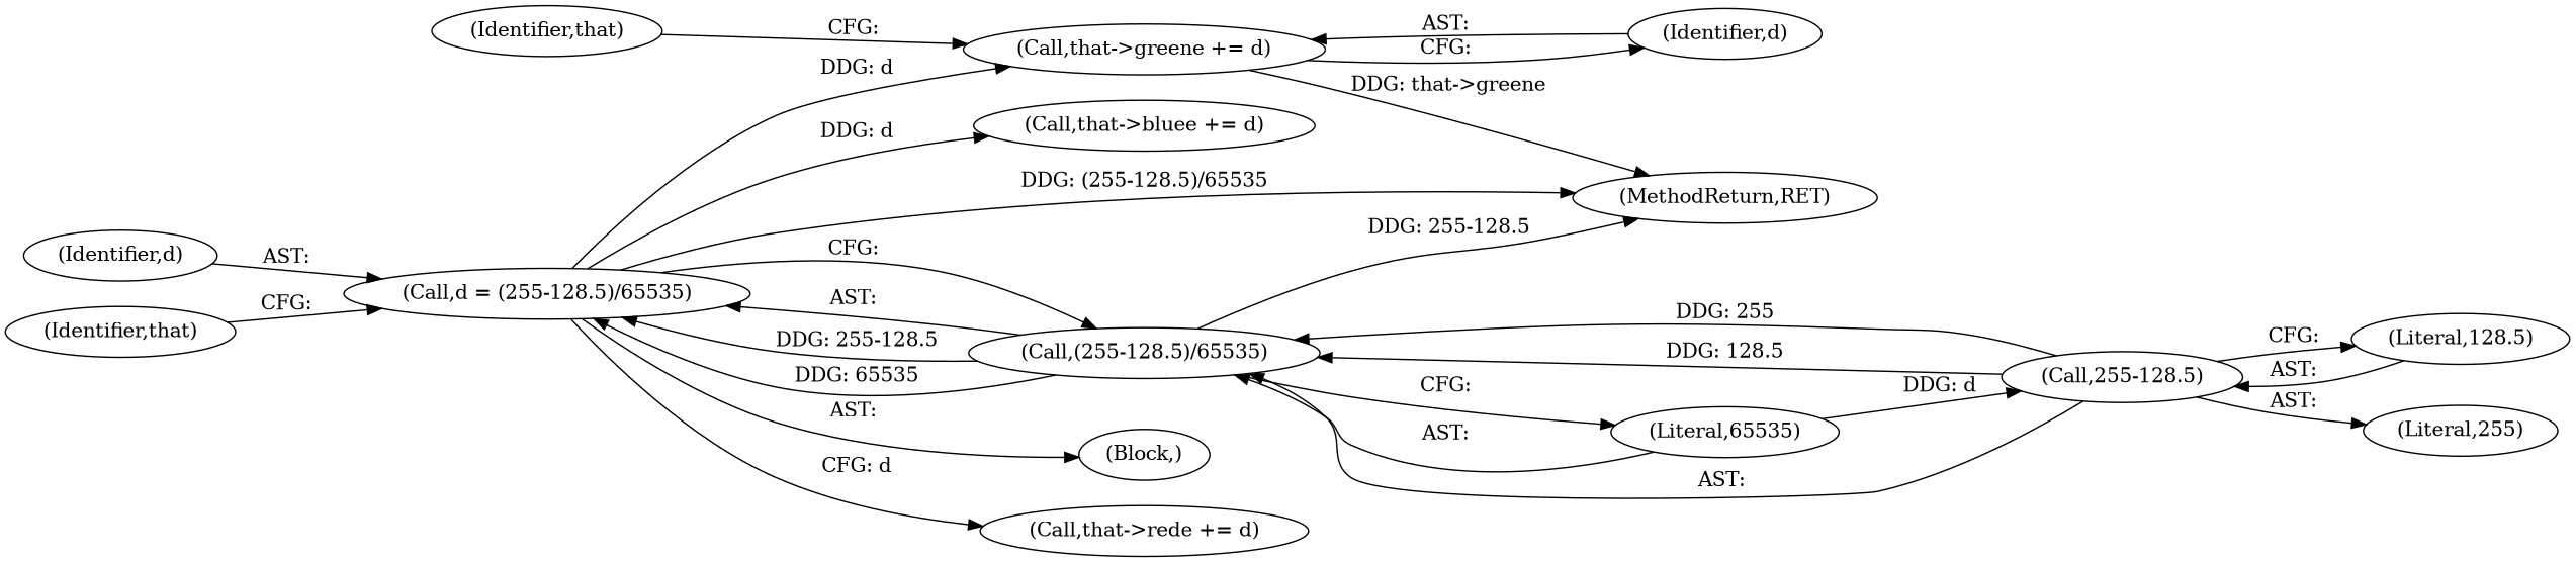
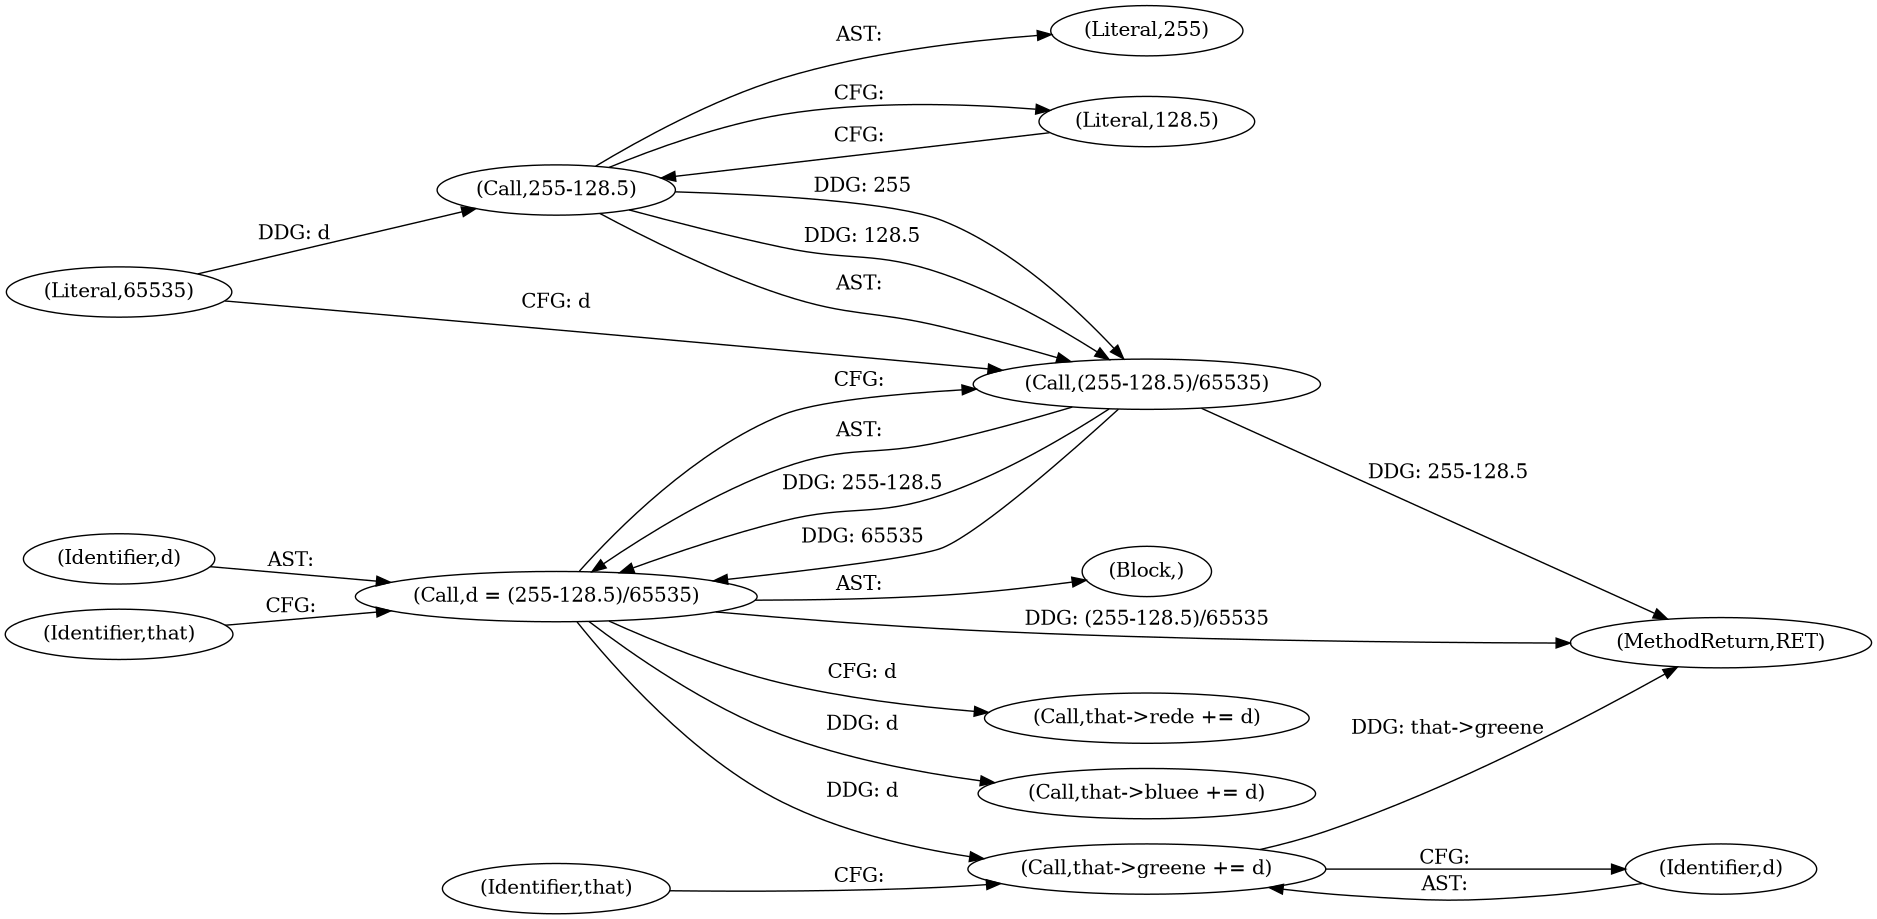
  digraph {
    rankdir=LR
    n1 [label="(Call,that->greene += d)"]
    n2 [label="(MethodReturn,RET)"]
    n3 [label="(Identifier,d)"]
    n4 [label="(Block,)"]
    n5 [label="(Call,d = (255-128.5)/65535)"]
    n6 [label="(Call,(255-128.5)/65535)"]
    n7 [label="(Call,that->rede += d)"]
    n8 [label="(Call,that->bluee += d)"]
    n9 [label="(Literal,65535)"]
    n10 [label="(Call,255-128.5)"]
    n11 [label="(Literal,128.5)"]
    n12 [label="(Literal,255)"]
    n13 [label="(Identifier,that)"]
    n14 [label="(Identifier,d)"]
    n15 [label="(Identifier,that)"]
    n1 -> n2 [label="DDG: that->greene"]
    n1 -> n3 [label="CFG: "]
    n3 -> n1 [label="AST: "]
    n5 -> n1 [label="DDG: d"]
    n5 -> n2 [label="DDG: (255-128.5)/65535"]
    n5 -> n4 [label="AST: "]
    n5 -> n6 [label="CFG: "]
    n5 -> n7 [label="CFG: d"]
    n5 -> n8 [label="DDG: d"]
    n6 -> n2 [label="DDG: 255-128.5"]
    n6 -> n5 [label="AST: "]
    n6 -> n5 [label="DDG: 255-128.5"]
    n6 -> n5 [label="DDG: 65535"]
-   n6 -> n9 [label="CFG: "]
-   n9 -> n6 [label="AST: "]
+   n9 -> n6 [label="CFG: d"]
    n9 -> n10 [label="DDG: d"]
    n10 -> n6 [label="AST: "]
    n10 -> n6 [label="DDG: 255"]
    n10 -> n6 [label="DDG: 128.5"]
    n10 -> n11 [label="CFG: "]
    n10 -> n12 [label="AST: "]
-   n11 -> n10 [label="AST: "]
+   n11 -> n10 [label="CFG: "]
    n13 -> n1 [label="CFG: "]
    n14 -> n5 [label="AST: "]
    n15 -> n5 [label="CFG: "]
  }
